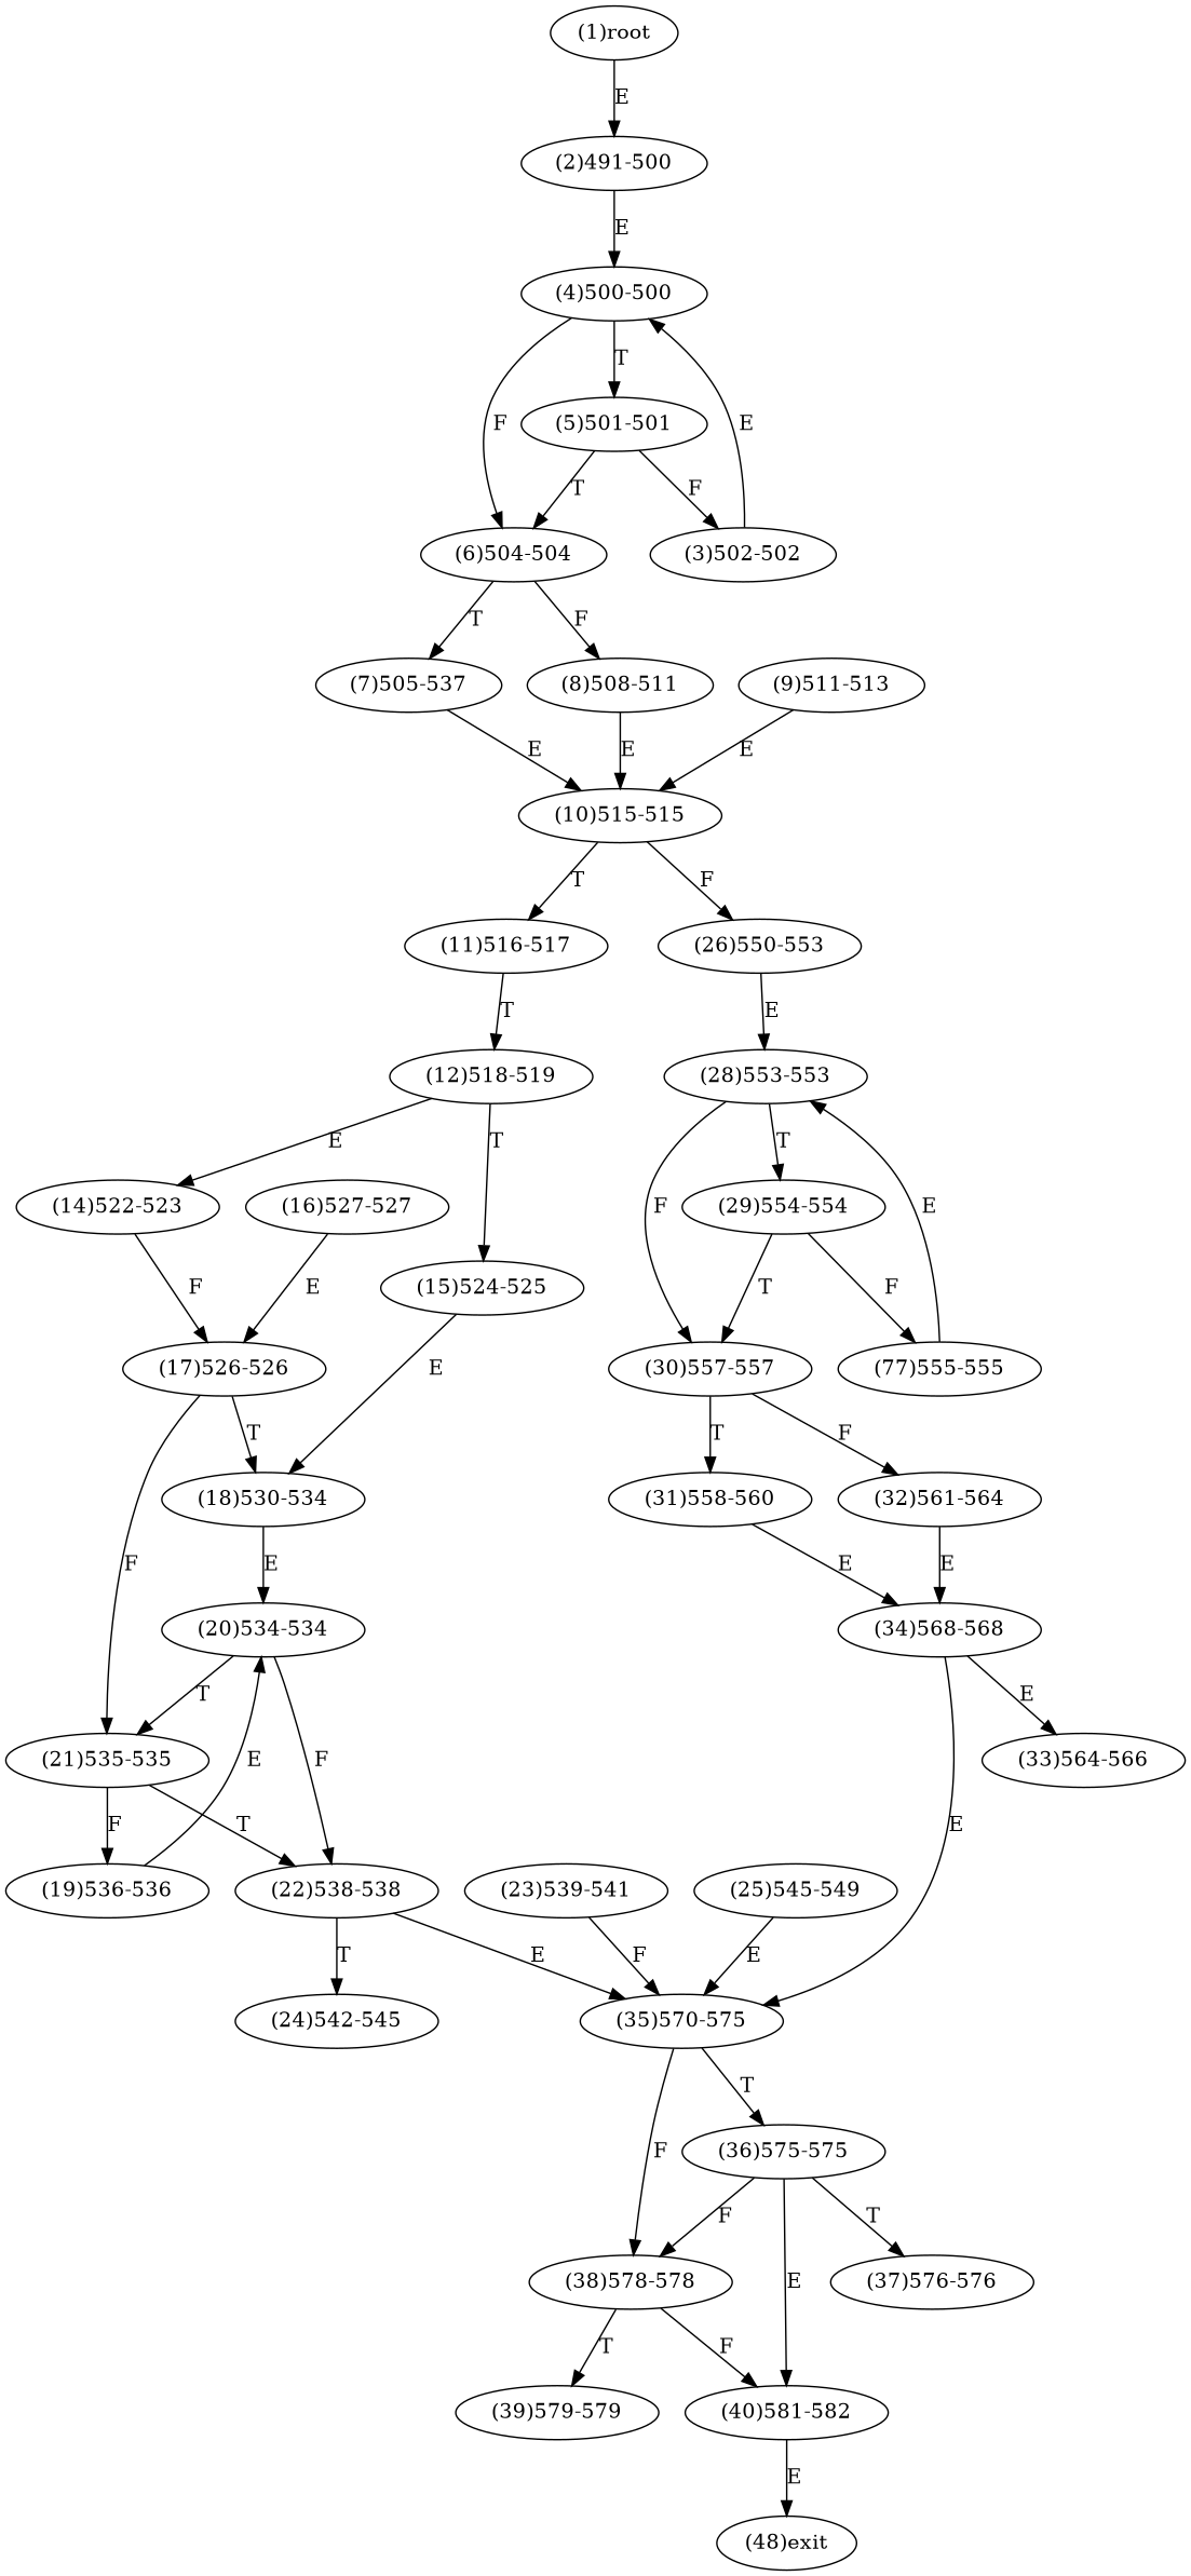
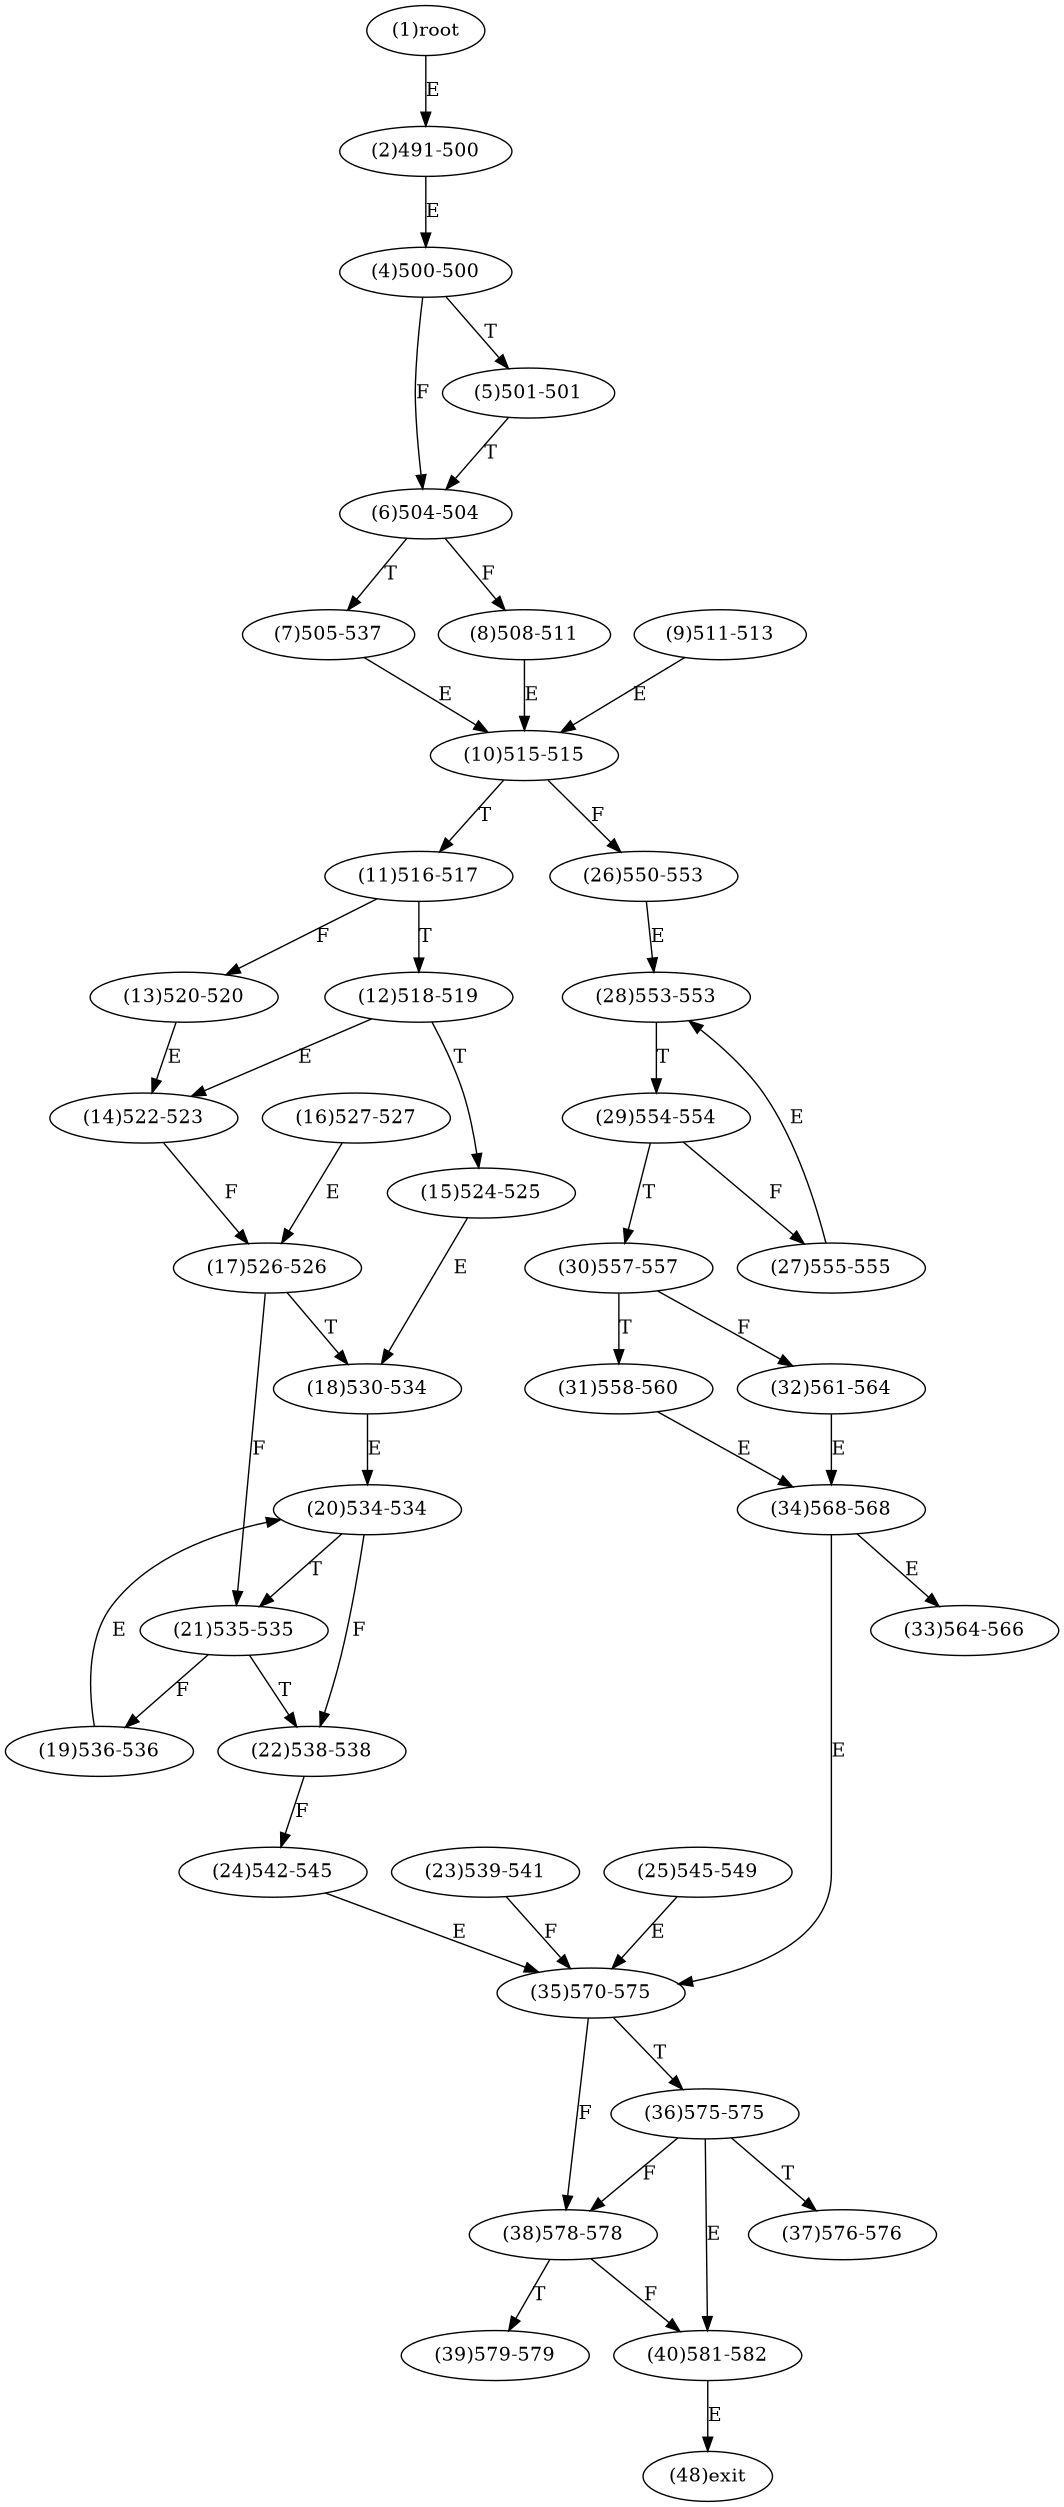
  digraph {
    n1 [label="(1)root"]
    n2 [label="(2)491-500"]
    n3 [label="(4)500-500"]
    n4 [label="(5)501-501"]
    n5 [label="(6)504-504"]
-   n6 [label="(3)502-502"]
    n7 [label="(7)505-537"]
    n8 [label="(8)508-511"]
    n9 [label="(10)515-515"]
    n10 [label="(11)516-517"]
    n11 [label="(26)550-553"]
    n12 [label="(9)511-513"]
    n13 [label="(12)518-519"]
+   n14 [label="(13)520-520"]
    n15 [label="(28)553-553"]
    n16 [label="(14)522-523"]
    n17 [label="(15)524-525"]
    n18 [label="(17)526-526"]
    n19 [label="(18)530-534"]
    n20 [label="(21)535-535"]
    n21 [label="(20)534-534"]
    n22 [label="(16)527-527"]
    n23 [label="(19)536-536"]
    n24 [label="(22)538-538"]
    n25 [label="(24)542-545"]
    n26 [label="(23)539-541"]
    n27 [label="(35)570-575"]
    n28 [label="(38)578-578"]
    n29 [label="(36)575-575"]
    n30 [label="(25)545-549"]
-   n31 [label="(77)555-555"]
+   n31 [label="(27)555-555"]
    n32 [label="(29)554-554"]
    n33 [label="(30)557-557"]
    n34 [label="(31)558-560"]
    n35 [label="(32)561-564"]
    n36 [label="(34)568-568"]
    n37 [label="(33)564-566"]
    n38 [label="(39)579-579"]
    n39 [label="(40)581-582"]
    n40 [label="(37)576-576"]
    n41 [label="(48)exit"]
    n1 -> n2 [label=E]
    n2 -> n3 [label=E]
    n3 -> n4 [label=T]
    n3 -> n5 [label=F]
    n4 -> n5 [label=T]
-   n4 -> n6 [label=F]
    n5 -> n7 [label=T]
    n5 -> n8 [label=F]
-   n6 -> n3 [label=E]
    n7 -> n9 [label=E]
    n8 -> n9 [label=E]
    n9 -> n10 [label=T]
    n9 -> n11 [label=F]
    n10 -> n13 [label=T]
+   n10 -> n14 [label=F]
    n11 -> n15 [label=E]
    n12 -> n9 [label=E]
    n13 -> n16 [label=E]
    n13 -> n17 [label=T]
+   n14 -> n16 [label=E]
    n15 -> n32 [label=T]
-   n15 -> n33 [label=F]
    n16 -> n18 [label=F]
    n17 -> n19 [label=E]
    n18 -> n19 [label=T]
    n18 -> n20 [label=F]
    n19 -> n21 [label=E]
    n20 -> n23 [label=F]
    n20 -> n24 [label=T]
    n21 -> n20 [label=T]
    n21 -> n24 [label=F]
    n22 -> n18 [label=E]
    n23 -> n21 [label=E]
-   n24 -> n25 [label=T]
-   n24 -> n27 [label=E]
+   n24 -> n25 [label=F]
+   n25 -> n27 [label=E]
    n26 -> n27 [label=F]
    n27 -> n28 [label=F]
    n27 -> n29 [label=T]
    n28 -> n38 [label=T]
    n28 -> n39 [label=F]
    n29 -> n28 [label=F]
    n29 -> n39 [label=E]
    n29 -> n40 [label=T]
    n30 -> n27 [label=E]
    n31 -> n15 [label=E]
    n32 -> n31 [label=F]
    n32 -> n33 [label=T]
    n33 -> n34 [label=T]
    n33 -> n35 [label=F]
    n34 -> n36 [label=E]
    n35 -> n36 [label=E]
    n36 -> n27 [label=E]
    n36 -> n37 [label=E]
    n39 -> n41 [label=E]
  }
